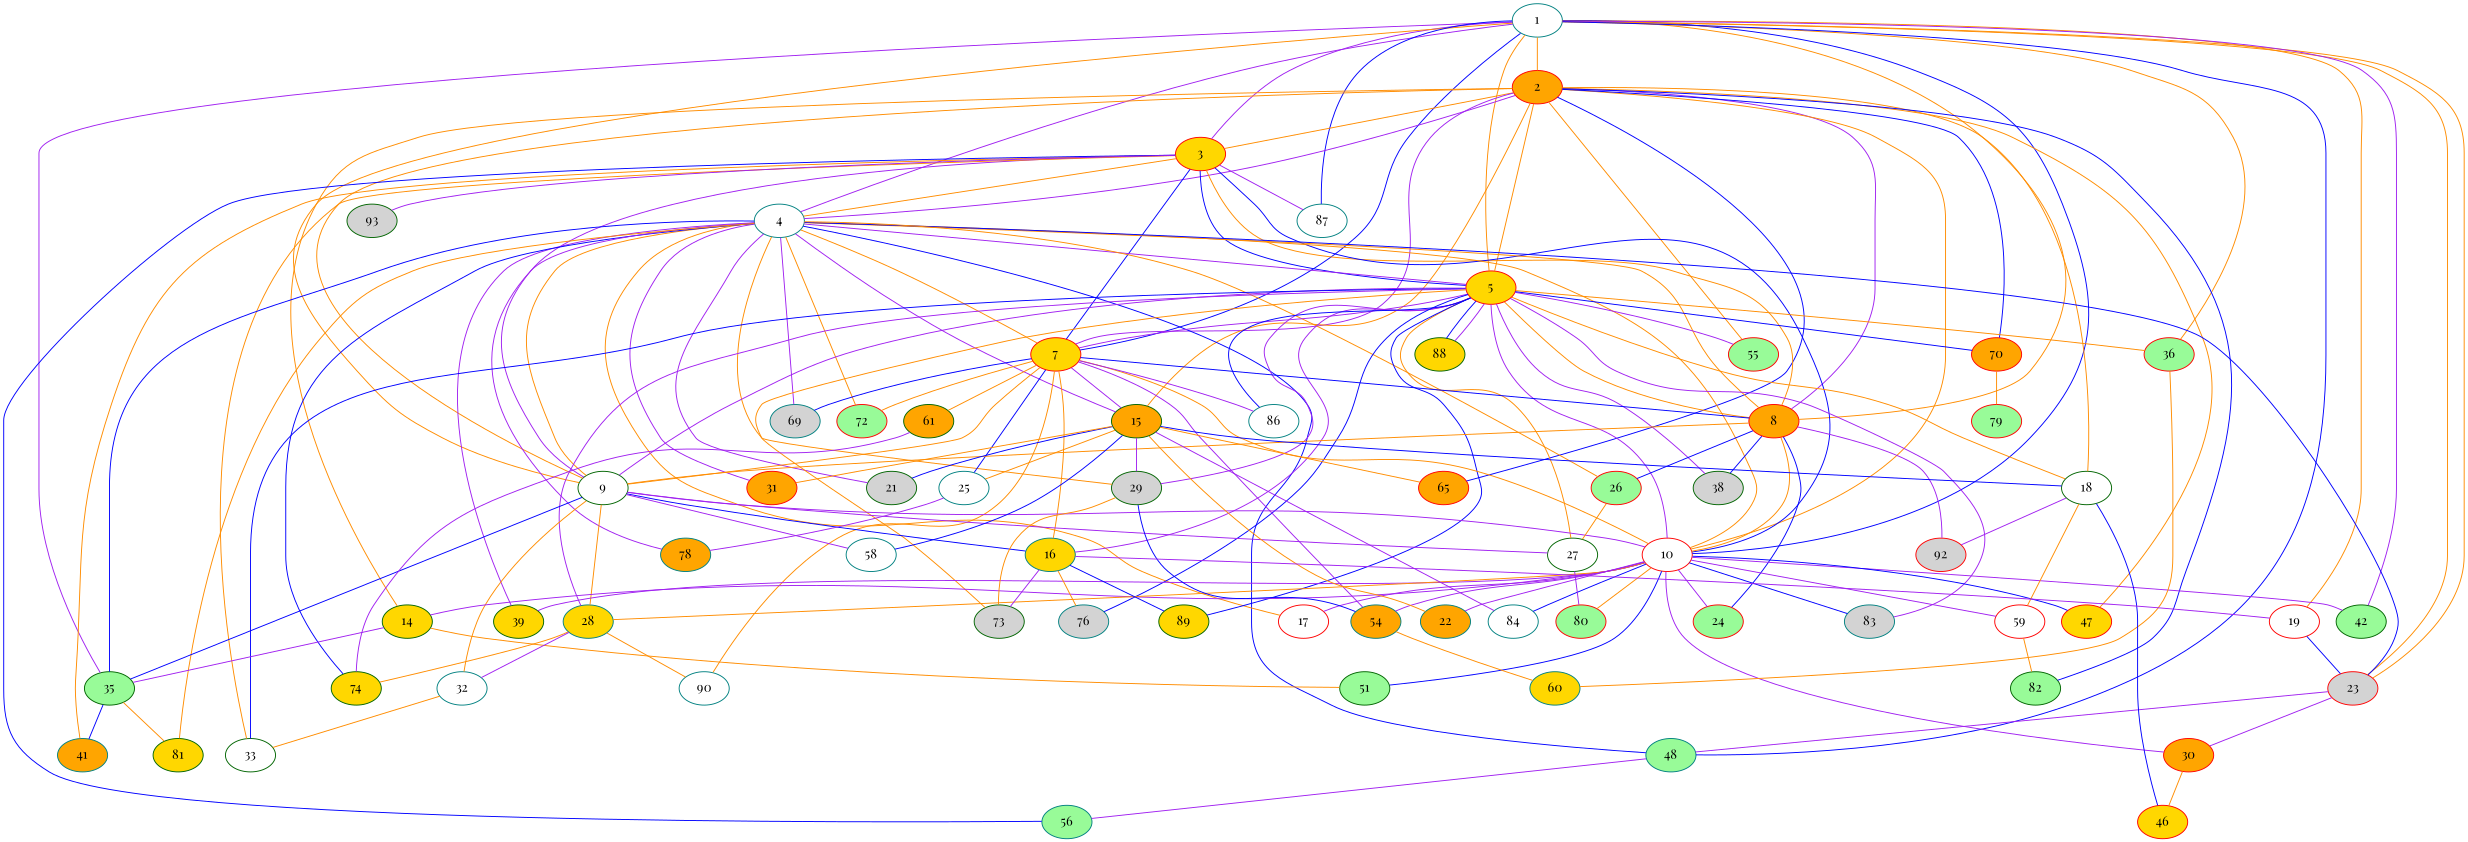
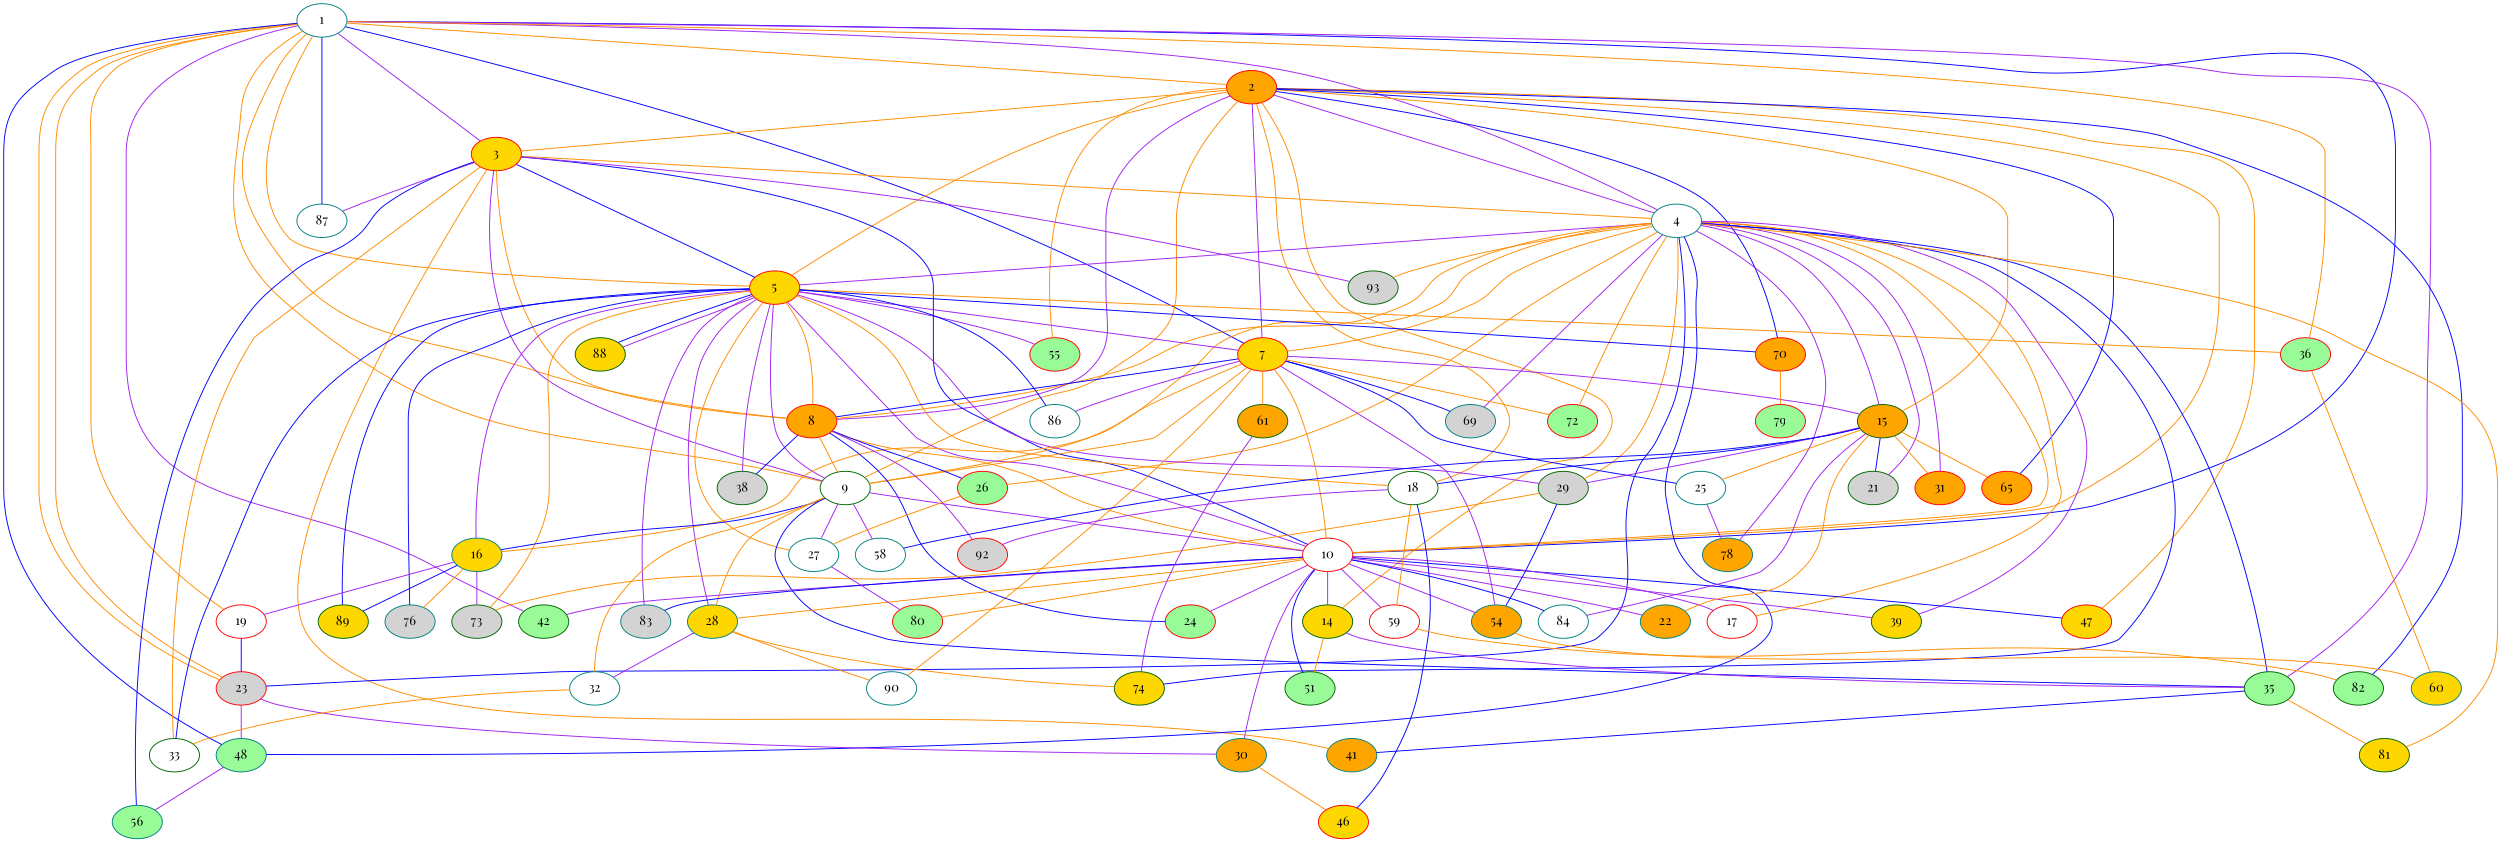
  graph {
    fontname="Playfair Display"
    node [color=teal fillcolor=white fontname="Playfair Display" style=filled]
    edge [color=darkorange fontname="Playfair Display"]
    1 [super="+37"]
    2 [color=red fillcolor=orange super="+6"]
    3 [color=red fillcolor=gold super="+66"]
    4 [super="+63"]
    5 [color=red fillcolor=gold super="+77"]
    7 [color=red fillcolor=gold super="+57"]
    8 [color=red fillcolor=orange super="+12"]
    9 [color=darkgreen super="+38"]
    10 [color=red super="+11"]
    19 [color=red super="+34"]
    23 [color=red fillcolor=lightgrey super="+67"]
    35 [color=darkgreen fillcolor=palegreen super="+53"]
    36 [color=red fillcolor=palegreen]
    42 [color=darkgreen fillcolor=palegreen]
    48 [fillcolor=palegreen super="+64"]
    87
    14 [color=darkgreen fillcolor=gold super="+62"]
    15 [color=darkgreen fillcolor=orange super="+52"]
    18 [color=darkgreen super="+44"]
    47 [color=red fillcolor=gold]
    55 [color=red fillcolor=palegreen]
    65 [color=red fillcolor=orange]
    70 [color=red fillcolor=orange]
    82 [color=darkgreen fillcolor=palegreen]
    33 [color=darkgreen]
    41 [fillcolor=orange]
    56 [fillcolor=palegreen]
    93 [color=darkgreen fillcolor=lightgrey]
    17 [color=red]
    21 [color=darkgreen fillcolor=lightgrey]
    26 [color=red fillcolor=palegreen super="+91"]
    29 [color=darkgreen fillcolor=lightgrey super="+40"]
    31 [color=red fillcolor=orange]
    39 [color=darkgreen fillcolor=gold]
    69 [fillcolor=lightgrey]
    72 [color=red fillcolor=palegreen]
    74 [color=darkgreen fillcolor=gold super="+75"]
    78 [fillcolor=orange]
    81 [color=darkgreen fillcolor=gold]
    16 [fillcolor=gold super="+20"]
-   27 [color=darkgreen super="+49"]
+   27 [super="+49"]
    28 [fillcolor=gold super="+45"]
    n43 [color=darkgreen fillcolor=lightgrey label=38]
    73 [color=darkgreen fillcolor=lightgrey super="+85"]
    76 [fillcolor=lightgrey]
    83 [fillcolor=lightgrey]
    86
    88 [color=darkgreen fillcolor=gold]
    89 [color=darkgreen fillcolor=gold]
    25
    54 [fillcolor=orange]
    61 [color=darkgreen fillcolor=orange]
    90
    24 [color=red fillcolor=palegreen super="+43"]
    92 [color=red fillcolor=lightgrey]
    32 [super="+71"]
    58
    22 [fillcolor=orange]
-   30 [color=red fillcolor=orange]
+   30 [fillcolor=orange]
    51 [color=darkgreen fillcolor=palegreen]
    59 [color=red]
    80 [color=red fillcolor=palegreen]
    84
    60 [fillcolor=gold]
    46 [color=red fillcolor=gold]
    79 [color=red fillcolor=palegreen]
    1 -- 2 [weight=2]
    1 -- 3 [color=purple weight=2]
    1 -- 4 [color=purple]
    1 -- 5 [weight=2]
    1 -- 7 [color=blue]
    1 -- 8
    1 -- 9
    1 -- 10 [color=blue]
    1 -- 19
    1 -- 23
    1 -- 23
    1 -- 35 [color=purple]
    1 -- 36
    1 -- 42 [color=purple]
    1 -- 48 [color=blue]
    1 -- 87 [color=blue]
    2 -- 3 [weight=2]
    2 -- 4 [color=purple weight=2]
    2 -- 5 [weight=2]
    2 -- 7 [color=purple weight=2]
    2 -- 8 [color=purple weight=2]
    2 -- 9 [weight=2]
    2 -- 10 [weight=2]
    2 -- 14 [weight=2]
    2 -- 15
    2 -- 18
    2 -- 47
    2 -- 55
    2 -- 65 [color=blue]
    2 -- 70 [color=blue]
    2 -- 82 [color=blue]
    3 -- 4
    3 -- 5 [color=blue]
-   3 -- 7 [color=blue]
    3 -- 8
    3 -- 9 [color=purple]
    3 -- 10 [color=blue]
    3 -- 87 [color=purple]
    3 -- 33
    3 -- 41
    3 -- 56 [color=blue]
    3 -- 93 [color=purple]
    4 -- 5 [color=purple]
    4 -- 7
    4 -- 8
    4 -- 9
    4 -- 10
    4 -- 23 [color=blue]
    4 -- 35 [color=blue weight=2]
    4 -- 48 [color=blue]
    4 -- 15 [color=purple]
+   4 -- 93
    4 -- 17
    4 -- 21 [color=purple]
    4 -- 26
    4 -- 29
    4 -- 31 [color=purple]
    4 -- 39 [color=purple]
    4 -- 69 [color=purple]
    4 -- 72
    4 -- 74 [color=blue]
    4 -- 78 [color=purple]
    4 -- 81
    5 -- 7 [color=purple]
    5 -- 8
    5 -- 9 [color=purple]
    5 -- 10 [color=purple weight=2]
    5 -- 36
    5 -- 18
    5 -- 55 [color=purple]
    5 -- 70 [color=blue]
    5 -- 33 [color=blue]
    5 -- 29 [color=purple]
    5 -- 16 [color=purple]
    5 -- 27
    5 -- 28 [color=purple]
    5 -- n43 [color=purple]
    5 -- 73
    5 -- 76 [color=blue]
    5 -- 83 [color=purple]
    5 -- 86 [color=blue]
    5 -- 88 [color=blue]
    5 -- 88 [color=purple]
    5 -- 89 [color=blue]
    7 -- 8 [color=blue weight=2]
    7 -- 9
    7 -- 10 [weight=2]
    7 -- 15 [color=purple]
    7 -- 69 [color=blue]
    7 -- 72
    7 -- 16
    7 -- 86 [color=purple]
    7 -- 25 [color=blue]
    7 -- 54 [color=purple]
    7 -- 61 [weight=2]
    7 -- 90
    8 -- 9
    8 -- 10
    8 -- 26 [color=blue]
    8 -- n43 [color=blue]
    8 -- 24 [color=blue]
    8 -- 92 [color=purple]
    9 -- 10 [color=purple]
    9 -- 35 [color=blue]
    9 -- 16 [color=blue]
    9 -- 27 [color=purple]
    9 -- 28
    9 -- 32
    9 -- 58 [color=purple]
    10 -- 42 [color=purple]
    10 -- 14 [color=purple]
    10 -- 47 [color=blue]
    10 -- 17 [color=purple]
    10 -- 39 [color=purple]
    10 -- 28
    10 -- 83 [color=blue]
    10 -- 54 [color=purple]
    10 -- 24 [color=purple weight=2]
    10 -- 22 [color=purple]
    10 -- 30 [color=purple]
    10 -- 51 [color=blue]
    10 -- 59 [color=purple]
    10 -- 80
    10 -- 84 [color=blue]
    19 -- 23 [color=blue]
    23 -- 48 [color=purple]
    23 -- 30 [color=purple]
    35 -- 41 [color=blue]
    35 -- 81
    36 -- 60
    48 -- 56 [color=purple]
    14 -- 35 [color=purple]
    14 -- 51
    15 -- 18 [color=blue]
    15 -- 65
    15 -- 21 [color=blue]
    15 -- 29 [color=purple]
    15 -- 31
    15 -- 25
    15 -- 58 [color=blue]
    15 -- 22
    15 -- 84 [color=purple]
    18 -- 92 [color=purple]
    18 -- 59
    18 -- 46 [color=blue]
    70 -- 79
    26 -- 27
    29 -- 73
    29 -- 54 [color=blue]
    16 -- 19 [color=purple]
    16 -- 73 [color=purple]
    16 -- 76
    16 -- 89 [color=blue]
    27 -- 80 [color=purple]
    28 -- 74
    28 -- 90
    28 -- 32 [color=purple]
    25 -- 78 [color=purple]
    54 -- 60
    61 -- 74 [color=purple]
    32 -- 33
    30 -- 46
    59 -- 82
  }
